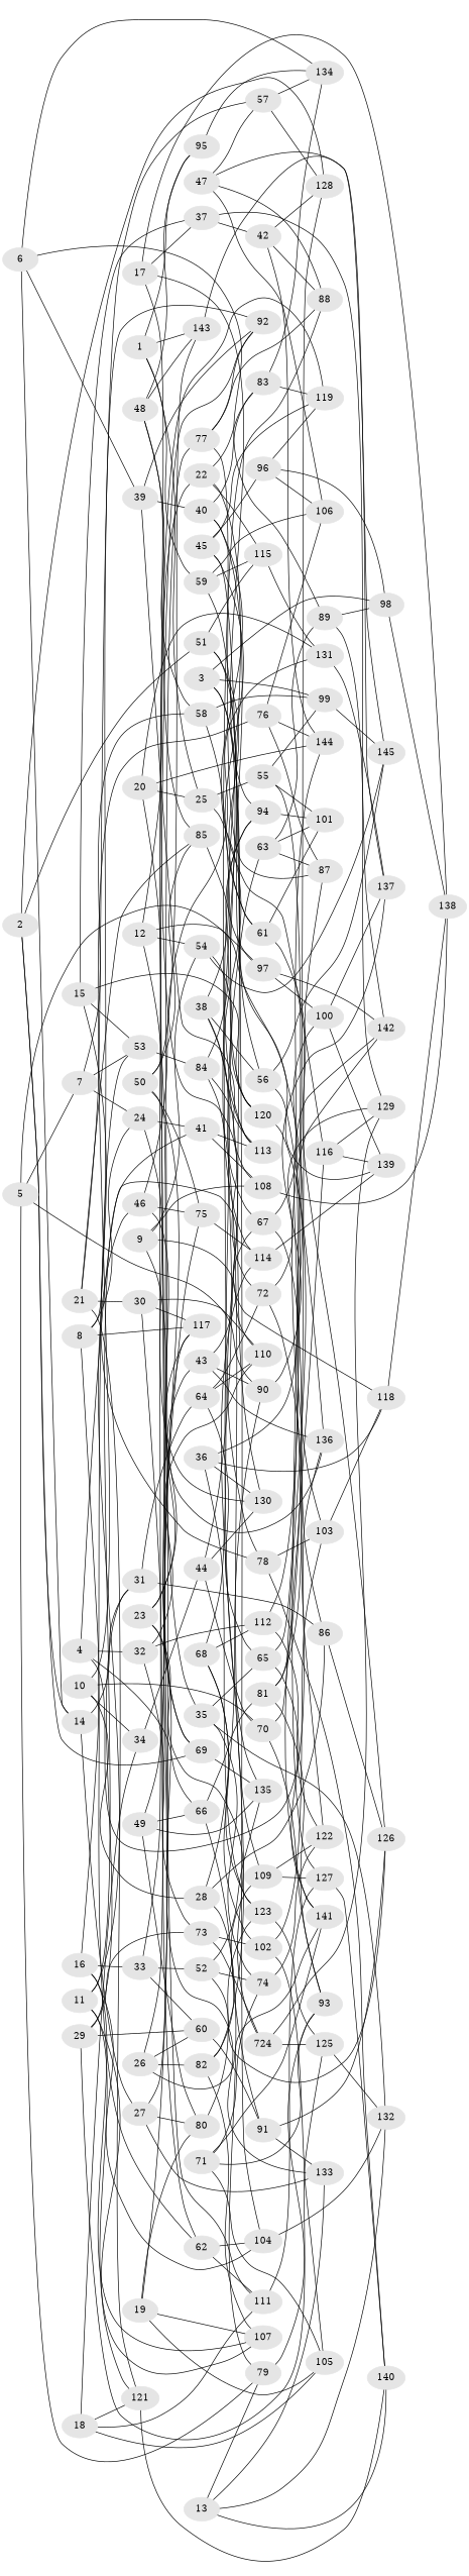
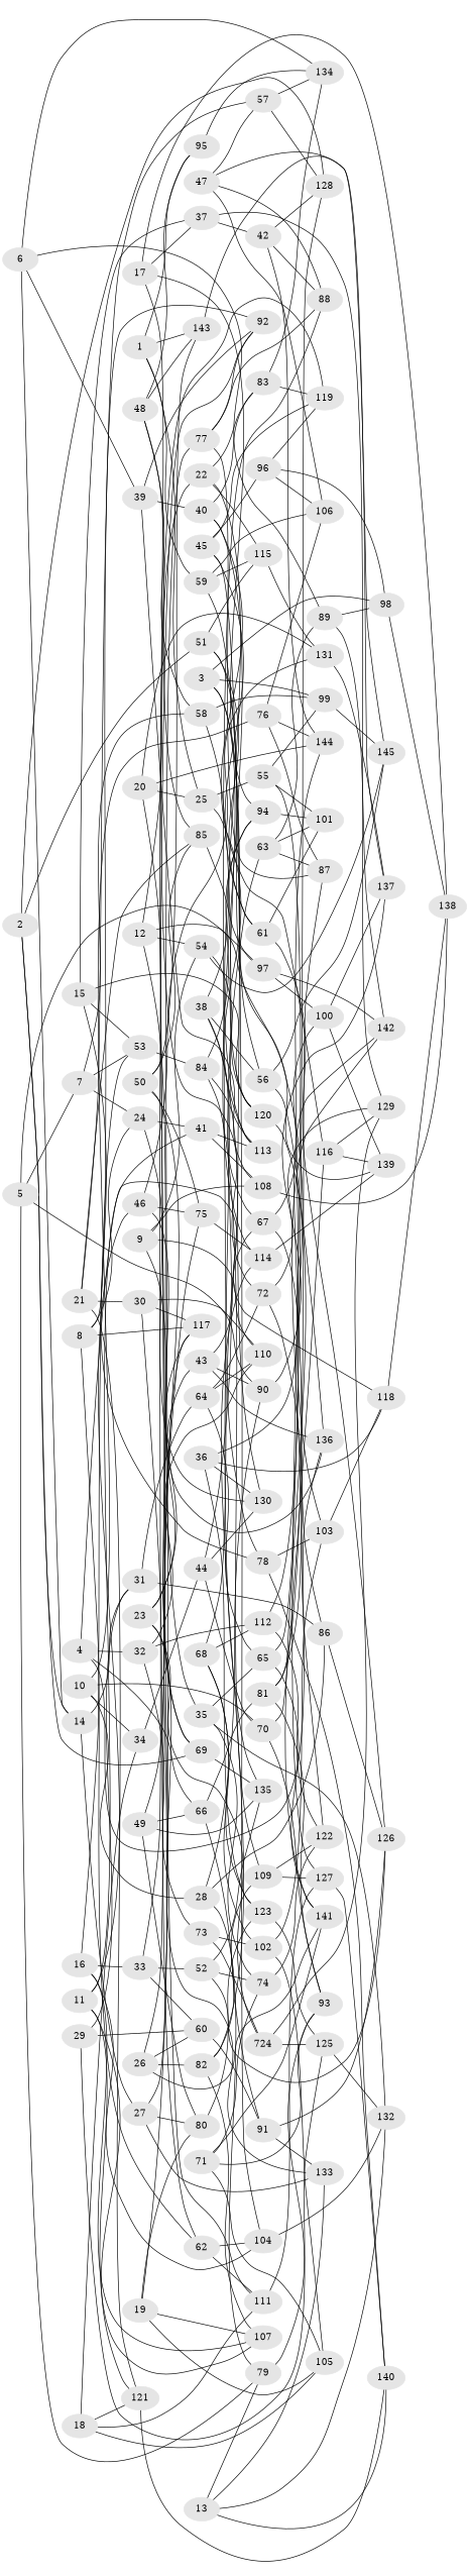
  graph {
    rankdir=LR
    node [color=gray90 style=filled]
    1
    25
    59
    95
    143
    113
    55
    115
    130
    106
    134
    145
    2
    14
    51
    69
    128
    27
    31
    61
    103
    135
    3
    56
    98
    99
    120
    136
    138
    141
    4
    32
    66
    118
    110
    73
    112
    91
    81
    5
    7
    79
    90
    139
    24
    53
    58
    93
    137
    6
    39
    89
    92
    108
    40
    142
    41
    84
    8
    62
    117
    104
    111
    9
    54
    10
    28
    34
    70
    76
    86
    44
    116
    144
    87
    11
    46
    107
    121
    75
    131
    140
    12
    22
    35
    97
    83
    132
    65
    74
    100
    13
    133
    80
    77
    64
    15
    37
    78
    42
    129
    16
    33
    60
    52
    17
    72
    94
    122
    101
    18
    105
    127
    19
    114
    123
    20
    21
    30
    57
    85
    119
    23
    43
    n125 [label=724]
    67
    125
    26
    82
    109
    88
    126
    29
    102
    63
    36
    38
    45
    96
    47
    48
    49
    50
    68
    71
    1 -- 25
    1 -- 59
    1 -- 95
    1 -- 143
    25 -- 113
    25 -- 55
    59 -- 115
    59 -- 130
    59 -- 106
    95 -- 134
    143 -- 145
    55 -- 99
    55 -- 101
    55 -- 127
    115 -- 131
    2 -- 14
    2 -- 51
    2 -- 69
    2 -- 128
    14 -- 27
    14 -- 31
    51 -- 115
    51 -- 61
    51 -- 103
    69 -- 135
    27 -- 133
    27 -- 80
    27 -- 77
    31 -- 86
    31 -- 64
    61 -- 101
    61 -- 126
    103 -- 118
    3 -- 56
    3 -- 98
    3 -- 99
    3 -- 120
    56 -- 145
    56 -- 136
    98 -- 138
    99 -- 145
    120 -- 141
    4 -- 136
    4 -- 32
    4 -- 66
    4 -- 118
    32 -- 110
    32 -- 73
    32 -- 112
    66 -- 91
    66 -- 81
    118 -- 138
    73 -- n125
    73 -- 102
    112 -- 144
    112 -- 122
    91 -- 133
    91 -- 126
    81 -- 93
    81 -- 142
    81 -- 87
    5 -- 7
    5 -- 79
    5 -- 90
    5 -- 139
    7 -- 24
    7 -- 53
    7 -- 58
    79 -- 93
    90 -- 137
    24 -- 130
    24 -- 41
    53 -- 84
    58 -- 135
    58 -- 99
    6 -- 134
    6 -- 14
    6 -- 39
    6 -- 89
    39 -- 92
    39 -- 108
    39 -- 40
    89 -- 98
    89 -- 142
    108 -- 138
    40 -- 116
    40 -- 83
    40 -- 114
    41 -- 113
    41 -- 108
    84 -- 113
    84 -- 94
    84 -- 109
    8 -- 24
    8 -- 92
    8 -- 62
    8 -- 117
    62 -- 104
    62 -- 111
    104 -- 132
    111 -- 127
    9 -- 69
    9 -- 110
    9 -- 108
    9 -- 54
    54 -- 145
    54 -- 120
    10 -- 28
    10 -- 34
    10 -- 70
    10 -- 76
    28 -- 79
    28 -- 90
    28 -- 86
    34 -- 44
    70 -- 93
    70 -- 116
    76 -- 106
    76 -- 144
    76 -- 87
    86 -- 126
    44 -- 130
    44 -- 70
    44 -- 63
    116 -- 139
    116 -- 129
    11 -- 41
    11 -- 46
    11 -- 107
    11 -- 121
    46 -- 136
    46 -- 75
    46 -- 131
    121 -- 140
    75 -- 114
    131 -- 137
    12 -- 54
    12 -- 22
    12 -- 35
    12 -- 97
    22 -- 113
    22 -- 115
    22 -- 83
    35 -- 132
    35 -- 65
    35 -- 74
    97 -- 142
    97 -- 100
    83 -- 134
    83 -- 119
    65 -- 128
    65 -- 141
    74 -- 122
    100 -- 139
    100 -- 137
    13 -- 79
    13 -- 140
    13 -- 132
    13 -- 133
    80 -- 123
    77 -- 92
    77 -- 87
    77 -- 88
    64 -- 110
    64 -- 65
    64 -- 72
    15 -- 120
    15 -- 53
    15 -- 37
    15 -- 78
    37 -- 42
    37 -- 129
    78 -- 103
    78 -- 140
    42 -- 128
    42 -- 144
    42 -- 88
    16 -- 53
    16 -- 104
    16 -- 107
    16 -- 33
    33 -- 92
    33 -- 60
    33 -- 52
    60 -- 91
    52 -- 135
    52 -- 74
    52 -- 126
    17 -- 138
    17 -- 37
    17 -- 72
    17 -- 94
    72 -- 129
    72 -- 122
    94 -- 101
    18 -- 111
    18 -- 34
    18 -- 121
    18 -- 105
    127 -- 140
    19 -- 107
    19 -- 75
    19 -- 80
    19 -- 105
    114 -- 139
    123 -- 125
    20 -- 25
    20 -- 111
    20 -- 144
    20 -- 131
    21 -- 121
    21 -- 30
    21 -- 57
    21 -- 85
    30 -- 110
    30 -- 62
    30 -- 117
    57 -- 134
    57 -- 128
    85 -- 97
    23 -- 117
    23 -- 133
    23 -- 43
    23 -- n125
    43 -- 136
    43 -- 90
    43 -- 67
    n125 -- 129
    n125 -- 125
    67 -- 86
    67 -- 100
    125 -- 132
    26 -- 141
    26 -- 117
    26 -- 60
    26 -- 82
    82 -- 107
    82 -- 114
    82 -- 109
    109 -- 122
    109 -- 127
    29 -- 31
-   29 -- 73
    29 -- 60
    29 -- 125
    102 -- 103
    102 -- 105
    63 -- 89
    63 -- 87
    63 -- 101
    36 -- 130
    36 -- 118
    36 -- 142
    36 -- 123
    38 -- 56
    38 -- 78
    38 -- 94
    38 -- 67
    45 -- 61
    45 -- 104
    45 -- 119
    45 -- 96
    96 -- 106
    96 -- 98
    96 -- 119
    47 -- 106
    47 -- 137
    47 -- 57
    47 -- 88
    48 -- 95
    48 -- 143
    48 -- 58
    48 -- 85
    49 -- 135
    49 -- 66
    49 -- 80
    49 -- 119
    50 -- 143
    50 -- 69
    50 -- 75
    50 -- 85
    68 -- 112
    68 -- 123
    68 -- 88
    68 -- 102
    71 -- 141
    71 -- 93
    71 -- 74
    71 -- 105
  }
